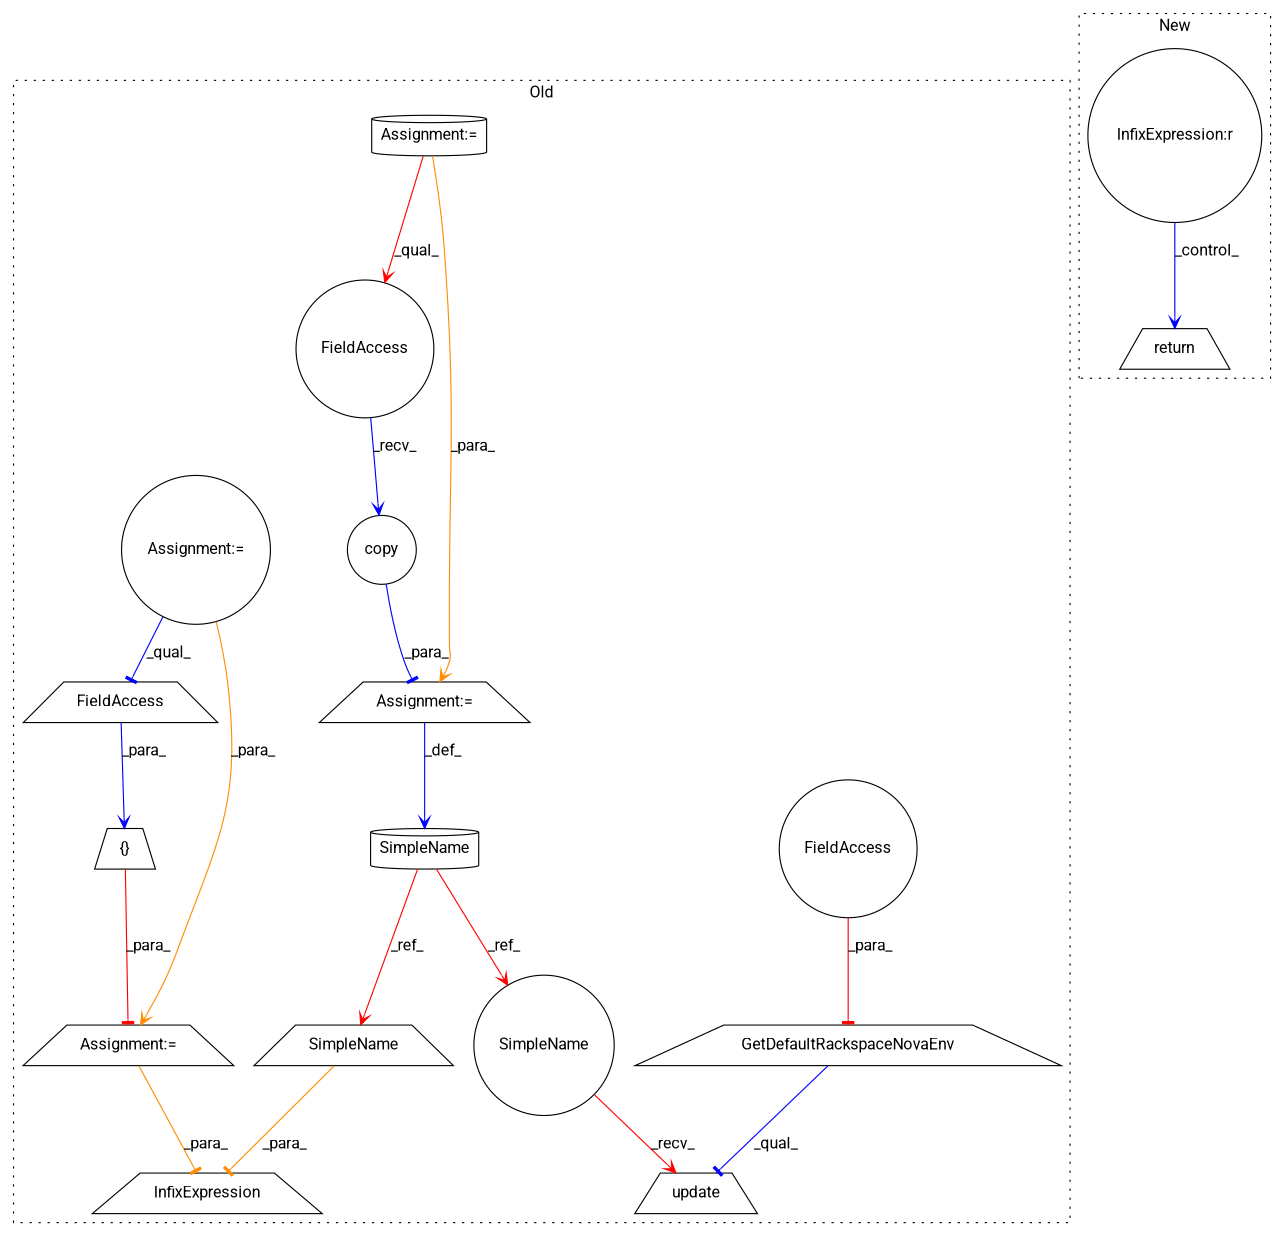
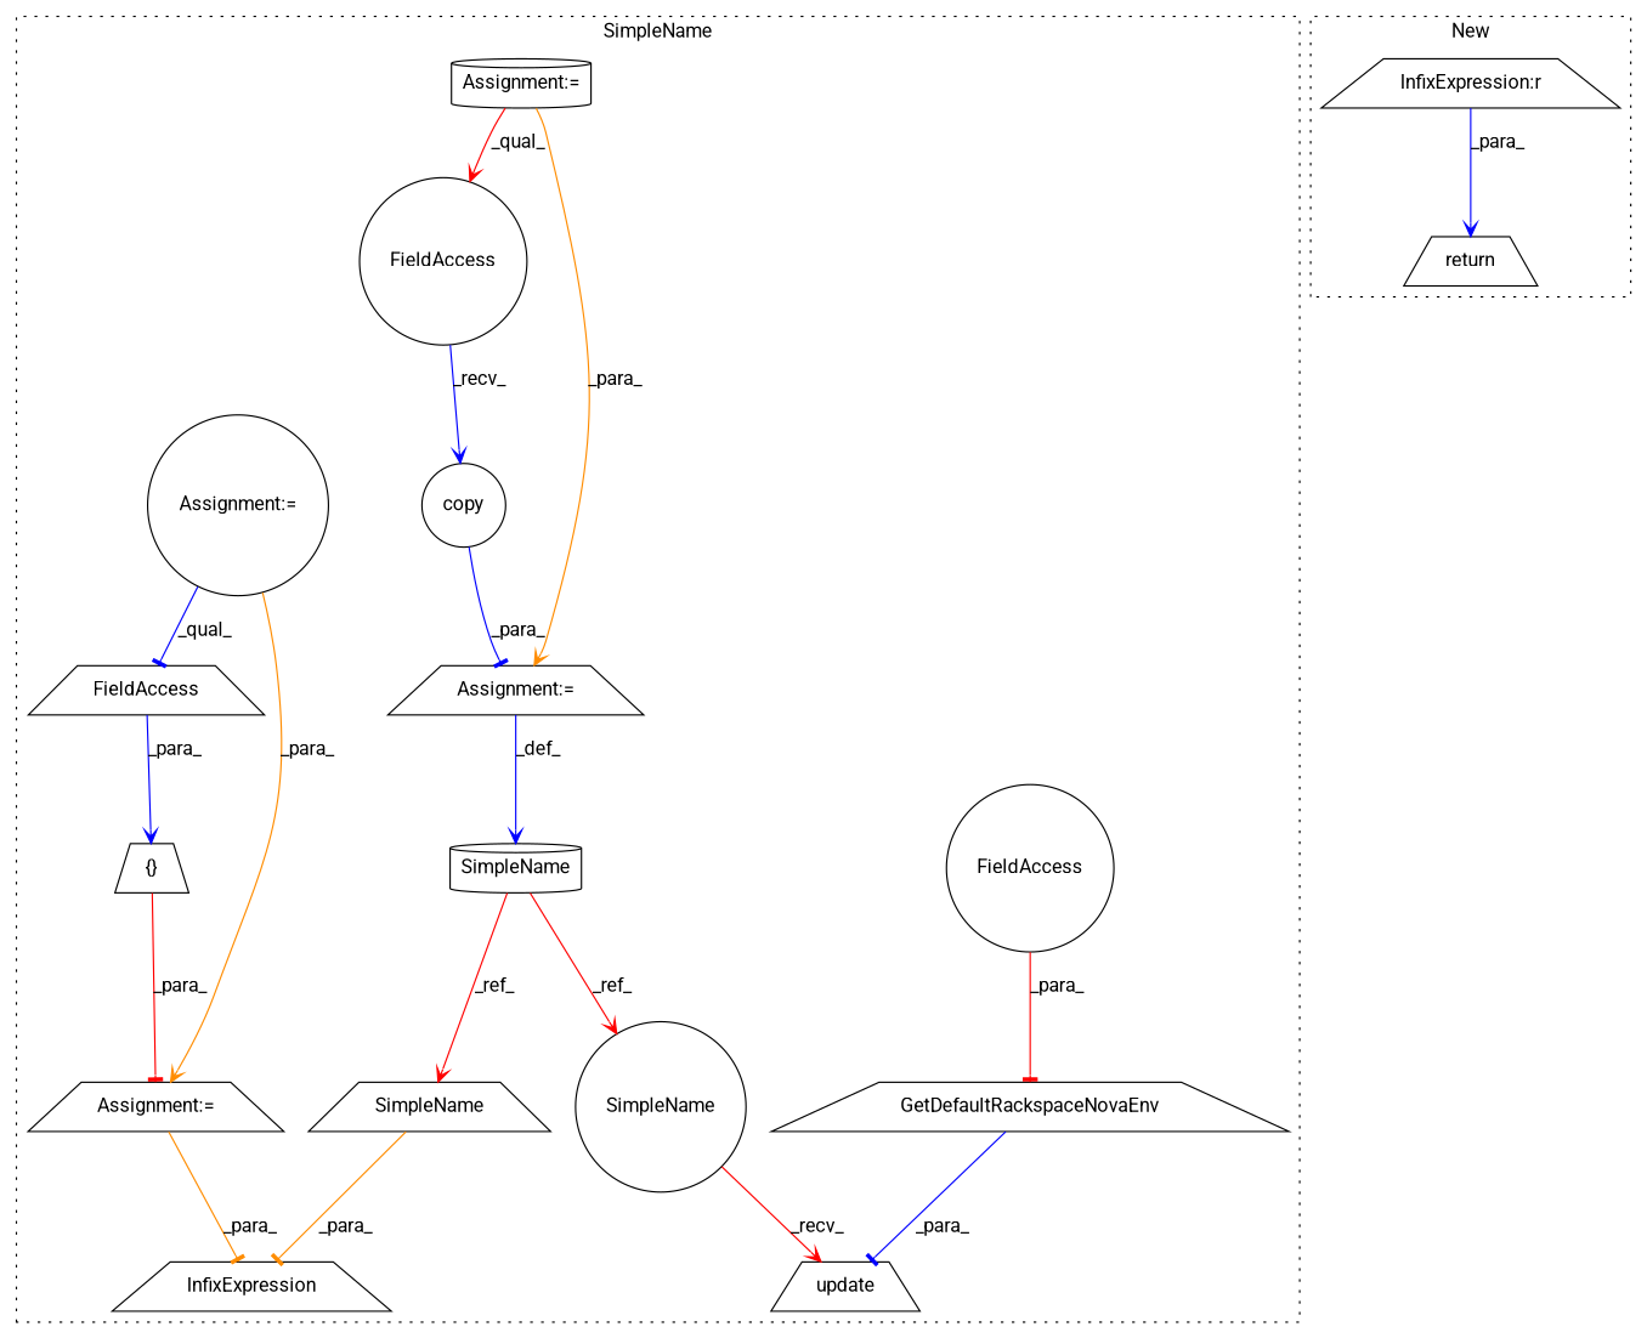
  digraph {
    fontname=Roboto
    node [a=32 fontname=Roboto l=8 shape=trapezium]
    edge [arrowhead=vee color=blue fontname=Roboto]
    n1 [l="27,1" label=GetDefaultRackspaceNovaEnv s="3712,3748"]
    n2 [l="7,1" label=update s="3700,3749"]
    n3 [a=22 l=9 label=FieldAccess s=3739 shape=circle]
    n4 [l=6 label=copy s=3679 shape=circle]
    n5 [l="13,1" label=InfixExpression s="3876,3909"]
    n6 [a=22 l=10 label=FieldAccess s=3668 shape=circle]
    n7 [a=4 l="1,1" label="{}" s="3780,3820"]
    n8 [a=22 l=15 label=FieldAccess s=3781]
    n9 [a=42 label=SimpleName s=3659 shape=cylinder]
    n10 [a=7 l=2 label="Assignment:=" s=3509 shape=cylinder]
    n11 [a=7 l=1 label="Assignment:=" s=3667]
    n12 [a=7 l=1 label="Assignment:=" s=3767]
    n13 [a=7 l=5 label="Assignment:=" s=3521 shape=circle]
    n14 [a=42 label=SimpleName s=3691 shape=circle]
    n15 [a=42 label=SimpleName s=3901]
    n16 [a=41 l=7 label=return s=5699]
-   n17 [a=27 l=4 label="InfixExpression:r" s=5432 shape=circle]
+   n17 [a=27 l=4 label="InfixExpression:r" s=5432]
    subgraph cluster_1 {
-     label=Old
+     label=SimpleName
      style=dotted
      n1
      n2
      n3
      n4
      n5
      n6
      n7
      n8
      n9
      n10
      n11
      n12
      n13
      n14
      n15
    }
    subgraph cluster_2 {
      label=New
      style=dotted
      n16
      n17
    }
-   n1 -> n2 [arrowhead=tee label=_qual_]
+   n1 -> n2 [arrowhead=tee label=_para_]
    n3 -> n1 [arrowhead=tee color=red label=_para_]
    n4 -> n11 [arrowhead=tee label=_para_]
    n6 -> n4 [label=_recv_]
    n7 -> n12 [arrowhead=tee color=red label=_para_]
    n8 -> n7 [label=_para_]
    n9 -> n14 [color=red label=_ref_]
    n9 -> n15 [color=red label=_ref_]
    n10 -> n6 [color=red label=_qual_]
    n10 -> n11 [color=darkorange label=_para_]
    n11 -> n9 [label=_def_]
    n12 -> n5 [arrowhead=tee color=darkorange label=_para_]
    n13 -> n8 [arrowhead=tee label=_qual_]
    n13 -> n12 [color=darkorange label=_para_]
    n14 -> n2 [color=red label=_recv_]
    n15 -> n5 [arrowhead=tee color=darkorange label=_para_]
-   n17 -> n16 [label=_control_]
+   n17 -> n16 [label=_para_]
  }
